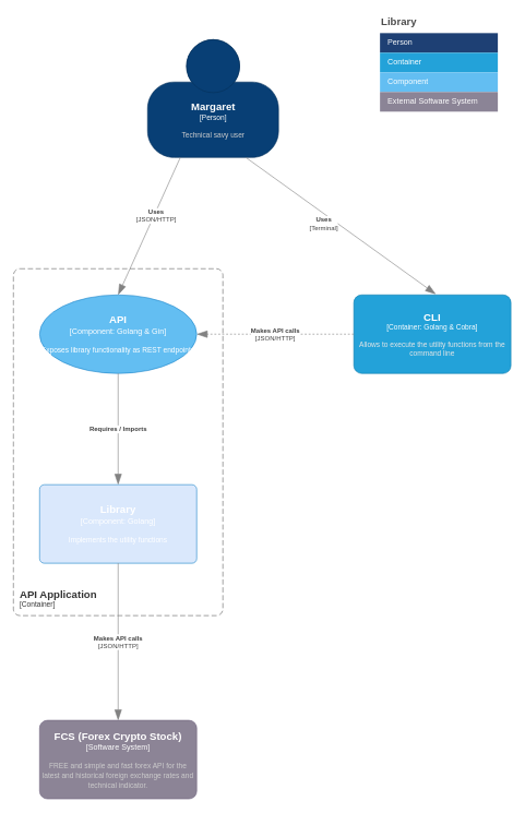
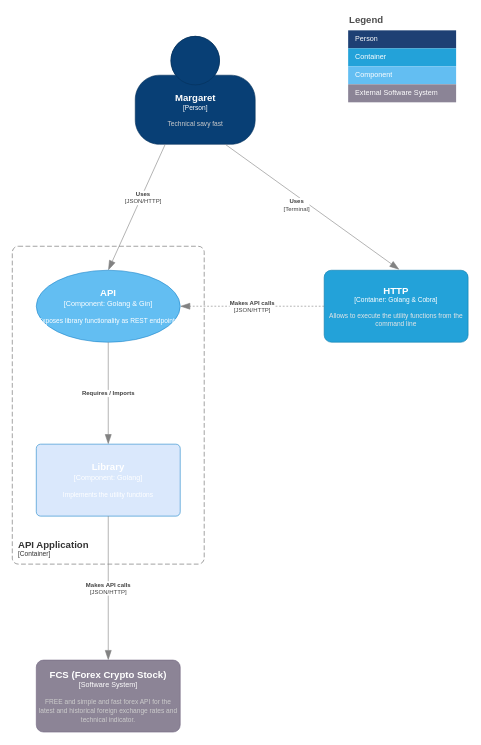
  <mxCell id="0" />
  <mxCell id="1" parent="0" />
- <mxCell id="2" value="&lt;font style=&quot;font-size: 16px&quot;&gt;&lt;b&gt;Margaret&lt;/b&gt;&lt;/font&gt;&lt;div&gt;[Person]&lt;/div&gt;&lt;br&gt;&lt;div&gt;&lt;font style=&quot;font-size: 11px&quot;&gt;&lt;font color=&quot;#cccccc&quot;&gt;Technical savy user&lt;/font&gt;&lt;/div&gt;" style="html=1;fontSize=11;dashed=0;whitespace=wrap;fillColor=#083F75;strokeColor=#06315C;fontColor=#ffffff;shape=mxgraph.c4.person2;align=center;metaEdit=1;points=[[0.5,0,0],[1,0.5,0],[1,0.75,0],[0.75,1,0],[0.5,1,0],[0.25,1,0],[0,0.75,0],[0,0.5,0]];resizable=0;" parent="1" vertex="1"><mxGeometry x="225" y="60" width="200" height="180" as="geometry" /></mxCell>
+ <mxCell id="2" value="&lt;font style=&quot;font-size: 16px&quot;&gt;&lt;b&gt;Margaret&lt;/b&gt;&lt;/font&gt;&lt;div&gt;[Person]&lt;/div&gt;&lt;br&gt;&lt;div&gt;&lt;font style=&quot;font-size: 11px&quot;&gt;&lt;font color=&quot;#cccccc&quot;&gt;Technical savy fast&lt;/font&gt;&lt;/div&gt;" style="html=1;fontSize=11;dashed=0;whitespace=wrap;fillColor=#083F75;strokeColor=#06315C;fontColor=#ffffff;shape=mxgraph.c4.person2;align=center;metaEdit=1;points=[[0.5,0,0],[1,0.5,0],[1,0.75,0],[0.75,1,0],[0.5,1,0],[0.25,1,0],[0,0.75,0],[0,0.5,0]];resizable=0;" parent="1" vertex="1"><mxGeometry x="225" y="60" width="200" height="180" as="geometry" /></mxCell>
  <mxCell id="3" value="&lt;div style=&quot;text-align: left&quot;&gt;&lt;div style=&quot;text-align: center&quot;&gt;&lt;b&gt;Uses&lt;/b&gt;&lt;/div&gt;&lt;div style=&quot;text-align: center&quot;&gt;[JSON/HTTP]&lt;/div&gt;&lt;/div&gt;" style="endArrow=blockThin;html=1;fontSize=10;fontColor=#404040;strokeWidth=1;endFill=1;strokeColor=#828282;elbow=vertical;metaEdit=1;endSize=14;startSize=14;jumpStyle=arc;jumpSize=16;rounded=0;exitX=0.25;exitY=1;exitDx=0;exitDy=0;exitPerimeter=0;entryX=0.5;entryY=0;entryDx=0;entryDy=0;entryPerimeter=0;" parent="1" source="2" target="9" edge="1"><mxGeometry x="-0.207" y="-10" width="240" relative="1" as="geometry"><mxPoint x="180" y="130" as="sourcePoint" /><mxPoint x="100" y="320" as="targetPoint" /><mxPoint x="10" y="10" as="offset" /></mxGeometry></mxCell>
- <mxCell id="4" value="&lt;font style=&quot;font-size: 16px&quot;&gt;&lt;b&gt;CLI&lt;/b&gt;&lt;/font&gt;&lt;div&gt;[Container: Golang &amp; Cobra]&lt;/div&gt;&lt;br&gt;&lt;div&gt;&lt;font style=&quot;font-size: 11px&quot;&gt;&lt;font color=&quot;#E6E6E6&quot;&gt;Allows to execute the utility functions from the command line&lt;/font&gt;&lt;/div&gt;" style="rounded=1;whiteSpace=wrap;html=1;fontSize=11;labelBackgroundColor=none;fillColor=#23A2D9;fontColor=#ffffff;align=center;arcSize=10;strokeColor=#0E7DAD;metaEdit=1;resizable=0;points=[[0.25,0,0],[0.5,0,0],[0.75,0,0],[1,0.25,0],[1,0.5,0],[1,0.75,0],[0.75,1,0],[0.5,1,0],[0.25,1,0],[0,0.75,0],[0,0.5,0],[0,0.25,0]];" vertex="1" parent="1"><mxGeometry x="540" y="450" width="240" height="120" as="geometry" /></mxCell>
+ <mxCell id="4" value="&lt;font style=&quot;font-size: 16px&quot;&gt;&lt;b&gt;HTTP&lt;/b&gt;&lt;/font&gt;&lt;div&gt;[Container: Golang &amp; Cobra]&lt;/div&gt;&lt;br&gt;&lt;div&gt;&lt;font style=&quot;font-size: 11px&quot;&gt;&lt;font color=&quot;#E6E6E6&quot;&gt;Allows to execute the utility functions from the command line&lt;/font&gt;&lt;/div&gt;" style="rounded=1;whiteSpace=wrap;html=1;fontSize=11;labelBackgroundColor=none;fillColor=#23A2D9;fontColor=#ffffff;align=center;arcSize=10;strokeColor=#0E7DAD;metaEdit=1;resizable=0;points=[[0.25,0,0],[0.5,0,0],[0.75,0,0],[1,0.25,0],[1,0.5,0],[1,0.75,0],[0.75,1,0],[0.5,1,0],[0.25,1,0],[0,0.75,0],[0,0.5,0],[0,0.25,0]];" vertex="1" parent="1"><mxGeometry x="540" y="450" width="240" height="120" as="geometry" /></mxCell>
  <mxCell id="5" value="&lt;div style=&quot;text-align: left&quot;&gt;&lt;div style=&quot;text-align: center&quot;&gt;&lt;b&gt;Uses&lt;/b&gt;&lt;/div&gt;&lt;div style=&quot;text-align: center&quot;&gt;[Terminal]&lt;/div&gt;&lt;/div&gt;" style="endArrow=blockThin;html=1;fontSize=10;fontColor=#404040;strokeWidth=1;endFill=1;strokeColor=#828282;elbow=vertical;metaEdit=1;endSize=14;startSize=14;jumpStyle=arc;jumpSize=16;rounded=0;exitX=0.75;exitY=1;exitDx=0;exitDy=0;exitPerimeter=0;entryX=0.522;entryY=-0.009;entryDx=0;entryDy=0;entryPerimeter=0;" edge="1" parent="1" source="2" target="4"><mxGeometry x="-0.207" y="-10" width="240" relative="1" as="geometry"><mxPoint x="180" y="100" as="sourcePoint" /><mxPoint x="130" y="339.96" as="targetPoint" /><mxPoint x="10" y="10" as="offset" /></mxGeometry></mxCell>
  <mxCell id="6" value="&lt;font style=&quot;font-size: 16px&quot;&gt;&lt;b&gt;FCS (Forex Crypto Stock)&lt;/b&gt;&lt;/font&gt;&lt;div&gt;[Software System]&lt;/div&gt;&lt;br&gt;&lt;div&gt;&lt;font style=&quot;font-size: 11px&quot;&gt;&lt;font color=&quot;#cccccc&quot;&gt;FREE and simple and fast forex API for the latest and historical foreign exchange rates and technical indicator.&#10;&lt;/font&gt;&lt;/div&gt;" style="rounded=1;whiteSpace=wrap;html=1;labelBackgroundColor=none;fillColor=#8C8496;fontColor=#ffffff;align=center;arcSize=10;strokeColor=#736782;metaEdit=1;resizable=0;points=[[0.25,0,0],[0.5,0,0],[0.75,0,0],[1,0.25,0],[1,0.5,0],[1,0.75,0],[0.75,1,0],[0.5,1,0],[0.25,1,0],[0,0.75,0],[0,0.5,0],[0,0.25,0]];" vertex="1" parent="1"><mxGeometry x="60" y="1100" width="240" height="120" as="geometry" /></mxCell>
  <mxCell id="7" value="&lt;div style=&quot;text-align: left&quot;&gt;&lt;div style=&quot;text-align: center&quot;&gt;&lt;b&gt;Makes API calls&lt;/b&gt;&lt;/div&gt;&lt;div style=&quot;text-align: center&quot;&gt;[JSON/HTTP]&lt;/div&gt;&lt;/div&gt;" style="endArrow=blockThin;html=1;fontSize=10;fontColor=#404040;strokeWidth=1;endFill=1;strokeColor=#828282;elbow=vertical;metaEdit=1;endSize=14;startSize=14;jumpStyle=arc;jumpSize=16;rounded=0;edgeStyle=orthogonalEdgeStyle;exitX=0;exitY=0.5;exitDx=0;exitDy=0;exitPerimeter=0;entryX=1;entryY=0.5;entryDx=0;entryDy=0;entryPerimeter=0;dashed=1;" edge="1" parent="1" source="4" target="9"><mxGeometry width="240" relative="1" as="geometry"><mxPoint x="110" y="450" as="sourcePoint" /><mxPoint x="470" y="520" as="targetPoint" /></mxGeometry></mxCell>
  <mxCell id="8" value="&lt;font style=&quot;font-size: 16px&quot;&gt;&lt;b&gt;&lt;div style=&quot;text-align: left&quot;&gt;API Application&lt;/div&gt;&lt;/b&gt;&lt;/font&gt;&lt;div style=&quot;text-align: left&quot;&gt;[Container]&lt;/div&gt;" style="rounded=1;fontSize=11;whiteSpace=wrap;html=1;dashed=1;arcSize=20;fillColor=none;strokeColor=#666666;fontColor=#333333;labelBackgroundColor=none;align=left;verticalAlign=bottom;labelBorderColor=none;spacingTop=0;spacing=10;dashPattern=8 4;metaEdit=1;rotatable=0;perimeter=rectanglePerimeter;noLabel=0;labelPadding=0;allowArrows=0;connectable=0;expand=0;recursiveResize=0;editable=1;pointerEvents=0;absoluteArcSize=1;points=[[0.25,0,0],[0.5,0,0],[0.75,0,0],[1,0.25,0],[1,0.5,0],[1,0.75,0],[0.75,1,0],[0.5,1,0],[0.25,1,0],[0,0.75,0],[0,0.5,0],[0,0.25,0]];" vertex="1" parent="1"><mxGeometry x="20" y="410" width="320" height="530" as="geometry" /></mxCell>
  <mxCell id="9" value="&lt;font style=&quot;font-size: 16px&quot;&gt;&lt;b&gt;API&lt;/b&gt;&lt;/font&gt;&lt;div&gt;[Component: Golang &amp; Gin]&lt;/div&gt;&lt;br&gt;&lt;div&gt;&lt;font style=&quot;font-size: 11px&quot;&gt;Exposes library functionality as REST endpoints&lt;/font&gt;&lt;/div&gt;" style="ellipse;whiteSpace=wrap;html=1;labelBackgroundColor=none;fillColor=#63BEF2;fontColor=#ffffff;align=center;arcSize=6;strokeColor=#2086C9;metaEdit=1;resizable=0;points=[[0.25,0,0],[0.5,0,0],[0.75,0,0],[1,0.25,0],[1,0.5,0],[1,0.75,0],[0.75,1,0],[0.5,1,0],[0.25,1,0],[0,0.75,0],[0,0.5,0],[0,0.25,0]];" vertex="1" parent="1"><mxGeometry x="60" y="450" width="240" height="120" as="geometry" /></mxCell>
  <mxCell id="10" value="&lt;font style=&quot;font-size: 16px&quot;&gt;&lt;b&gt;Library&lt;/b&gt;&lt;/font&gt;&lt;div&gt;[Component: Golang]&lt;/div&gt;&lt;br&gt;&lt;div&gt;&lt;font style=&quot;font-size: 11px&quot;&gt;Implements the utility functions&lt;/font&gt;&lt;/div&gt;" style="rounded=1;whiteSpace=wrap;html=1;labelBackgroundColor=none;fillColor=#dae8fc;fontColor=#ffffff;align=center;arcSize=6;strokeColor=#2086C9;metaEdit=1;resizable=0;points=[[0.25,0,0],[0.5,0,0],[0.75,0,0],[1,0.25,0],[1,0.5,0],[1,0.75,0],[0.75,1,0],[0.5,1,0],[0.25,1,0],[0,0.75,0],[0,0.5,0],[0,0.25,0]];" vertex="1" parent="1"><mxGeometry x="60" y="740" width="240" height="120" as="geometry" /></mxCell>
  <mxCell id="11" value="&lt;div style=&quot;text-align: left&quot;&gt;&lt;div style=&quot;text-align: center&quot;&gt;&lt;b&gt;Requires / Imports&lt;/b&gt;&lt;/div&gt;" style="endArrow=blockThin;html=1;fontSize=10;fontColor=#404040;strokeWidth=1;endFill=1;strokeColor=#828282;elbow=vertical;metaEdit=1;endSize=14;startSize=14;jumpStyle=arc;jumpSize=16;rounded=0;edgeStyle=orthogonalEdgeStyle;exitX=0.5;exitY=1;exitDx=0;exitDy=0;exitPerimeter=0;" edge="1" parent="1" source="9" target="10"><mxGeometry width="240" relative="1" as="geometry"><mxPoint x="280" y="620" as="sourcePoint" /><mxPoint x="520" y="620" as="targetPoint" /></mxGeometry></mxCell>
  <mxCell id="12" value="&lt;div style=&quot;text-align: left&quot;&gt;&lt;div style=&quot;text-align: center&quot;&gt;&lt;b&gt;Makes API calls&lt;/b&gt;&lt;/div&gt;&lt;div style=&quot;text-align: center&quot;&gt;[JSON/HTTP]&lt;/div&gt;&lt;/div&gt;" style="endArrow=blockThin;html=1;fontSize=10;fontColor=#404040;strokeWidth=1;endFill=1;strokeColor=#828282;elbow=vertical;metaEdit=1;endSize=14;startSize=14;jumpStyle=arc;jumpSize=16;rounded=0;edgeStyle=orthogonalEdgeStyle;exitX=0.5;exitY=1;exitDx=0;exitDy=0;exitPerimeter=0;" edge="1" parent="1" source="10" target="6"><mxGeometry width="240" relative="1" as="geometry"><mxPoint x="670" y="520" as="sourcePoint" /><mxPoint x="310" y="520" as="targetPoint" /></mxGeometry></mxCell>
- <mxCell id="13" value="Library" style="align=left;fontSize=16;fontStyle=1;strokeColor=none;fillColor=none;fontColor=#4D4D4D;spacingTop=-8;resizable=0;" vertex="1" parent="1"><mxGeometry x="580" y="20" width="180" height="30" as="geometry" /></mxCell>
+ <mxCell id="13" value="Legend" style="align=left;fontSize=16;fontStyle=1;strokeColor=none;fillColor=none;fontColor=#4D4D4D;spacingTop=-8;resizable=0;" vertex="1" parent="1"><mxGeometry x="580" y="20" width="180" height="30" as="geometry" /></mxCell>
  <mxCell id="14" value="" style="shape=table;html=1;whiteSpace=wrap;startSize=0;container=1;collapsible=0;childLayout=tableLayout;fillColor=none;align=left;spacingLeft=10;strokeColor=none;rounded=1;arcSize=11;fontColor=#FFFFFF;resizable=0;points=[[0.25,0,0],[0.5,0,0],[0.75,0,0],[1,0.25,0],[1,0.5,0],[1,0.75,0],[0.75,1,0],[0.5,1,0],[0.25,1,0],[0,0.75,0],[0,0.5,0],[0,0.25,0]];" vertex="1" parent="1"><mxGeometry x="580" y="50" width="180" height="120" as="geometry" /></mxCell>
  <mxCell id="15" value="Person" style="shape=partialRectangle;html=1;whiteSpace=wrap;connectable=0;fillColor=#1E4074;top=0;left=0;bottom=0;right=0;overflow=hidden;pointerEvents=1;align=left;spacingLeft=10;strokeColor=none;fontColor=#FFFFFF;" vertex="1" parent="14"><mxGeometry width="180" height="30" as="geometry" /></mxCell>
  <mxCell id="16" value="Container" style="shape=partialRectangle;html=1;whiteSpace=wrap;connectable=0;fillColor=#23A2D9;top=0;left=0;bottom=0;right=0;overflow=hidden;pointerEvents=1;align=left;spacingLeft=10;fontColor=#FFFFFF;" vertex="1" parent="14"><mxGeometry y="30" width="180" height="30" as="geometry" /></mxCell>
  <mxCell id="17" value="Component" style="shape=partialRectangle;html=1;whiteSpace=wrap;connectable=0;fillColor=#63BEF2;top=0;left=0;bottom=0;right=0;overflow=hidden;pointerEvents=1;align=left;spacingLeft=10;fontColor=#FFFFFF;" vertex="1" parent="14"><mxGeometry y="60" width="180" height="30" as="geometry" /></mxCell>
  <mxCell id="18" value="External Software System" style="shape=partialRectangle;html=1;whiteSpace=wrap;connectable=0;fillColor=#8B8496;top=0;left=0;bottom=0;right=0;overflow=hidden;pointerEvents=1;align=left;spacingLeft=10;fontColor=#FFFFFF;" vertex="1" parent="14"><mxGeometry y="90" width="180" height="30" as="geometry" /></mxCell>
